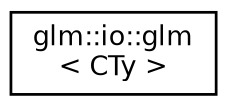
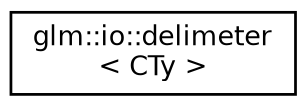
  digraph {
    rankdir=LR
-   n1 [color=black fillcolor=white fontname=Helvetica fontsize=10 height=0.2 label="glm::io::glm\l\< CTy \>" shape=record style=filled width=0.4]
+   n1 [color=black fillcolor=white fontname=Helvetica fontsize=10 height=0.2 label="glm::io::delimeter\l\< CTy \>" shape=record style=filled width=0.4]
  }
